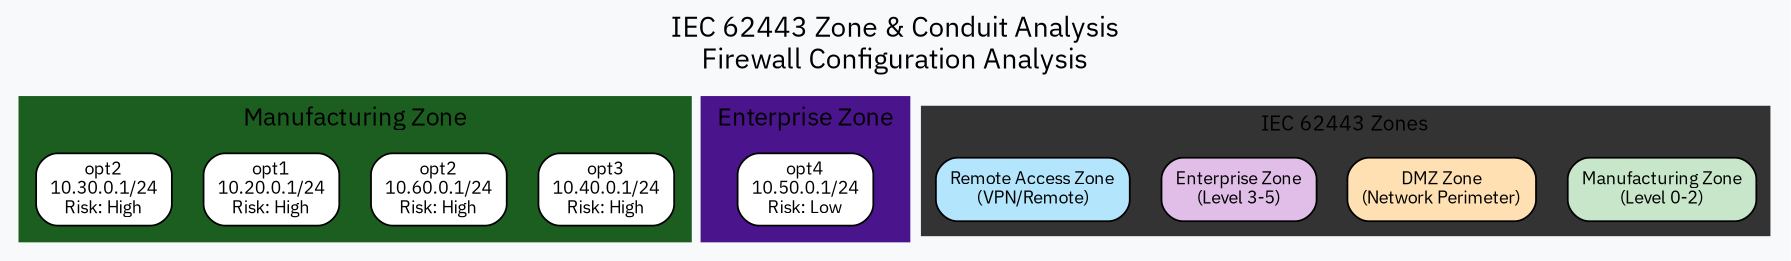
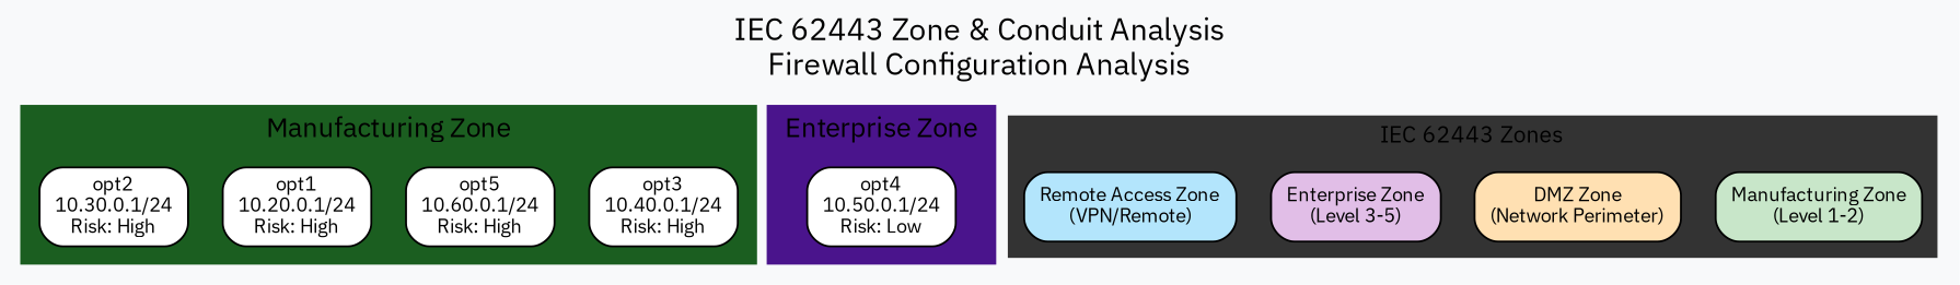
  digraph {
    bgcolor="#f8f9fa"
    fontname="IBM Plex Sans"
    fontsize=16
    label="IEC 62443 Zone & Conduit Analysis\nFirewall Configuration Analysis"
    labelloc=t
    rankdir=TB
    node [fillcolor=white fontname="IBM Plex Sans" fontsize=10 shape=box style="rounded,filled"]
    n1 [label="opt3\n10.40.0.1/24\nRisk: High"]
-   n2 [label="opt2\n10.60.0.1/24\nRisk: High"]
+   n2 [label="opt5\n10.60.0.1/24\nRisk: High"]
    n3 [label="opt1\n10.20.0.1/24\nRisk: High"]
    n4 [label="opt2\n10.30.0.1/24\nRisk: High"]
    n5 [label="opt4\n10.50.0.1/24\nRisk: Low"]
-   n6 [fillcolor="#c8e6c9" label="Manufacturing Zone\n(Level 0-2)" style="filled,rounded"]
+   n6 [fillcolor="#c8e6c9" label="Manufacturing Zone\n(Level 1-2)" style="filled,rounded"]
    n7 [fillcolor="#ffe0b2" label="DMZ Zone\n(Network Perimeter)" style="filled,rounded"]
    n8 [fillcolor="#e1bee7" label="Enterprise Zone\n(Level 3-5)" style="filled,rounded"]
    n9 [fillcolor="#b3e5fc" label="Remote Access Zone\n(VPN/Remote)" style="filled,rounded"]
    subgraph cluster_1 {
      bgcolor="#c8e6c9"
      color="#1b5e20"
      fontsize=14
      label="Manufacturing Zone"
      penwidth=3
      style="filled,bold"
      n1
      n2
      n3
      n4
    }
    subgraph cluster_2 {
      bgcolor="#e1bee7"
      color="#4a148c"
      fontsize=14
      label="Enterprise Zone"
      penwidth=3
      style="filled,bold"
      n5
    }
    subgraph cluster_3 {
      bgcolor="#ffffff"
      color="#333333"
      fontsize=12
      label="IEC 62443 Zones"
      style=filled
      n6
      n7
      n8
      n9
    }
  }
